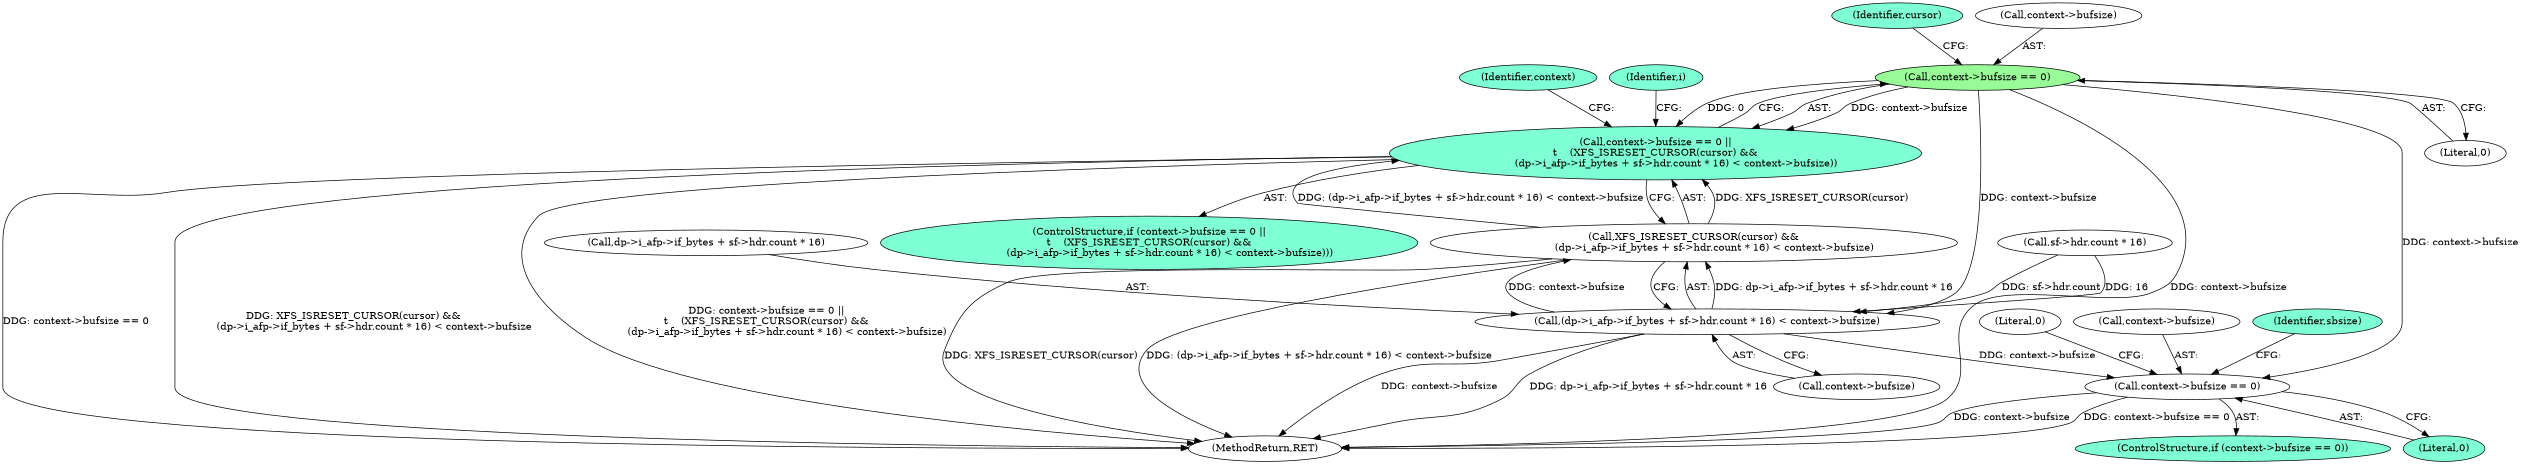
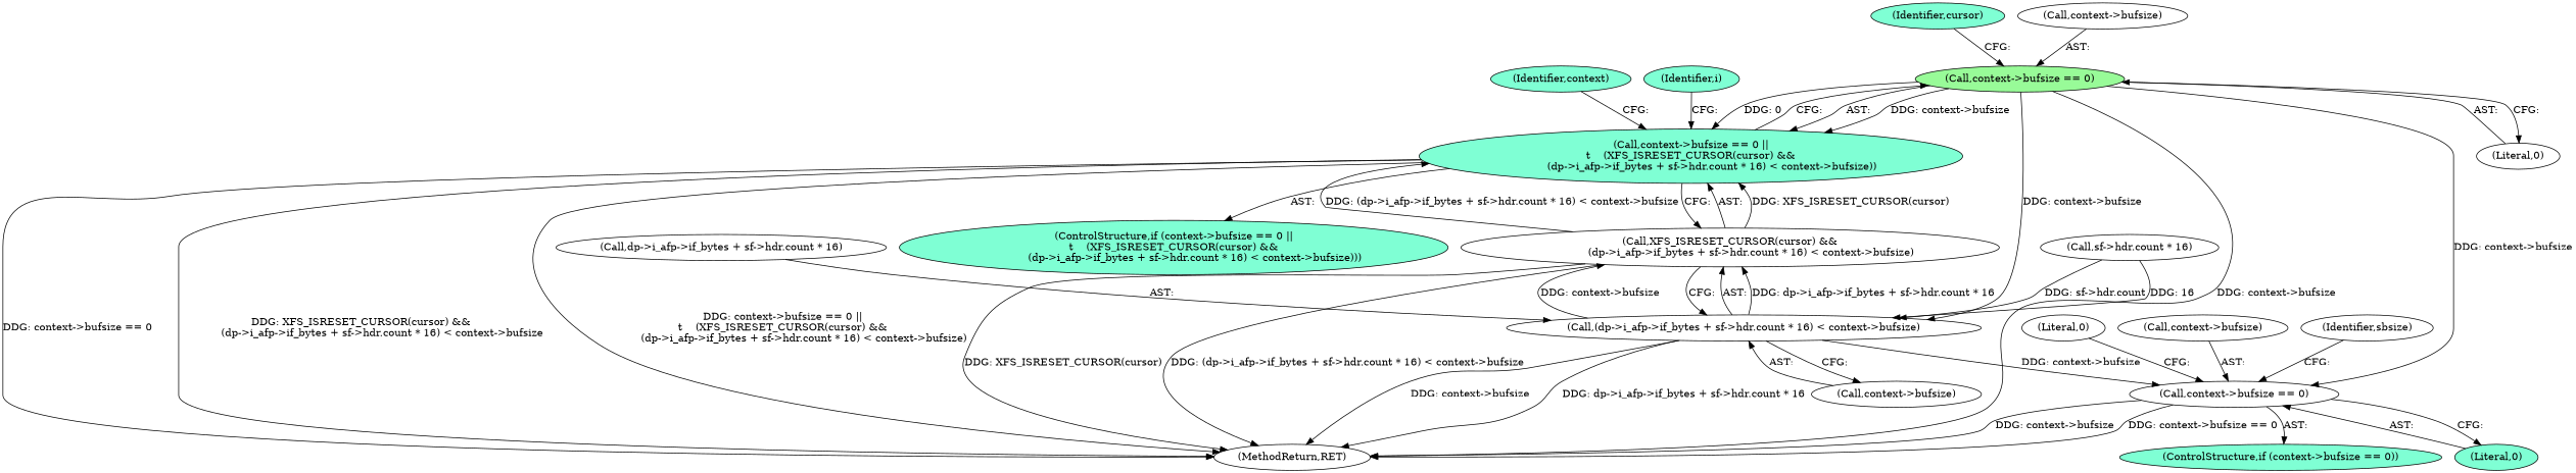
  digraph {
    node [fillcolor=white style=filled]
    n1 [fillcolor=palegreen label="(Call,context->bufsize == 0)"]
    n2 [fillcolor=aquamarine label="(Call,context->bufsize == 0 ||\n\t    (XFS_ISRESET_CURSOR(cursor) &&\n             (dp->i_afp->if_bytes + sf->hdr.count * 16) < context->bufsize))"]
    n3 [label="(Call,(dp->i_afp->if_bytes + sf->hdr.count * 16) < context->bufsize)"]
    n4 [label="(Call,context->bufsize == 0)"]
    n5 [label="(MethodReturn,RET)"]
    n6 [label="(Literal,0)"]
    n7 [label="(Call,XFS_ISRESET_CURSOR(cursor) &&\n             (dp->i_afp->if_bytes + sf->hdr.count * 16) < context->bufsize)"]
    n8 [fillcolor=aquamarine label="(ControlStructure,if (context->bufsize == 0 ||\n\t    (XFS_ISRESET_CURSOR(cursor) &&\n             (dp->i_afp->if_bytes + sf->hdr.count * 16) < context->bufsize)))"]
    n9 [label="(Call,context->bufsize)"]
    n10 [fillcolor=aquamarine label="(ControlStructure,if (context->bufsize == 0))"]
    n11 [fillcolor=aquamarine label="(Literal,0)"]
    n12 [fillcolor=aquamarine label="(Identifier,context)"]
    n13 [fillcolor=aquamarine label="(Identifier,cursor)"]
    n14 [label="(Call,sf->hdr.count * 16)"]
    n15 [label="(Call,dp->i_afp->if_bytes + sf->hdr.count * 16)"]
    n16 [label="(Call,context->bufsize)"]
    n17 [label="(Literal,0)"]
    n18 [label="(Call,context->bufsize)"]
    n19 [fillcolor=aquamarine label="(Identifier,i)"]
-   n20 [fillcolor=aquamarine label="(Identifier,sbsize)"]
+   n20 [label="(Identifier,sbsize)"]
    n1 -> n2 [label="AST: "]
    n1 -> n2 [label="DDG: context->bufsize"]
    n1 -> n2 [label="DDG: 0"]
    n1 -> n3 [label="DDG: context->bufsize"]
    n1 -> n4 [label="DDG: context->bufsize"]
    n1 -> n5 [label="DDG: context->bufsize"]
    n1 -> n6 [label="CFG: "]
    n2 -> n1 [label="CFG: "]
    n2 -> n5 [label="DDG: context->bufsize == 0 ||\n\t    (XFS_ISRESET_CURSOR(cursor) &&\n             (dp->i_afp->if_bytes + sf->hdr.count * 16) < context->bufsize)"]
    n2 -> n5 [label="DDG: context->bufsize == 0"]
    n2 -> n5 [label="DDG: XFS_ISRESET_CURSOR(cursor) &&\n             (dp->i_afp->if_bytes + sf->hdr.count * 16) < context->bufsize"]
    n2 -> n7 [label="CFG: "]
    n2 -> n8 [label="AST: "]
    n3 -> n4 [label="DDG: context->bufsize"]
    n3 -> n5 [label="DDG: dp->i_afp->if_bytes + sf->hdr.count * 16"]
    n3 -> n5 [label="DDG: context->bufsize"]
    n3 -> n7 [label="AST: "]
    n3 -> n7 [label="DDG: dp->i_afp->if_bytes + sf->hdr.count * 16"]
    n3 -> n7 [label="DDG: context->bufsize"]
    n3 -> n9 [label="CFG: "]
    n4 -> n5 [label="DDG: context->bufsize"]
    n4 -> n5 [label="DDG: context->bufsize == 0"]
    n4 -> n10 [label="AST: "]
    n4 -> n11 [label="CFG: "]
    n6 -> n1 [label="AST: "]
    n7 -> n2 [label="AST: "]
    n7 -> n2 [label="DDG: XFS_ISRESET_CURSOR(cursor)"]
    n7 -> n2 [label="DDG: (dp->i_afp->if_bytes + sf->hdr.count * 16) < context->bufsize"]
    n7 -> n3 [label="CFG: "]
    n7 -> n5 [label="DDG: (dp->i_afp->if_bytes + sf->hdr.count * 16) < context->bufsize"]
    n7 -> n5 [label="DDG: XFS_ISRESET_CURSOR(cursor)"]
    n9 -> n3 [label="AST: "]
    n11 -> n4 [label="AST: "]
    n12 -> n2 [label="CFG: "]
    n13 -> n1 [label="CFG: "]
    n14 -> n3 [label="DDG: sf->hdr.count"]
    n14 -> n3 [label="DDG: 16"]
    n15 -> n3 [label="AST: "]
    n16 -> n1 [label="AST: "]
    n17 -> n4 [label="CFG: "]
    n18 -> n4 [label="AST: "]
    n19 -> n2 [label="CFG: "]
    n20 -> n4 [label="CFG: "]
  }
